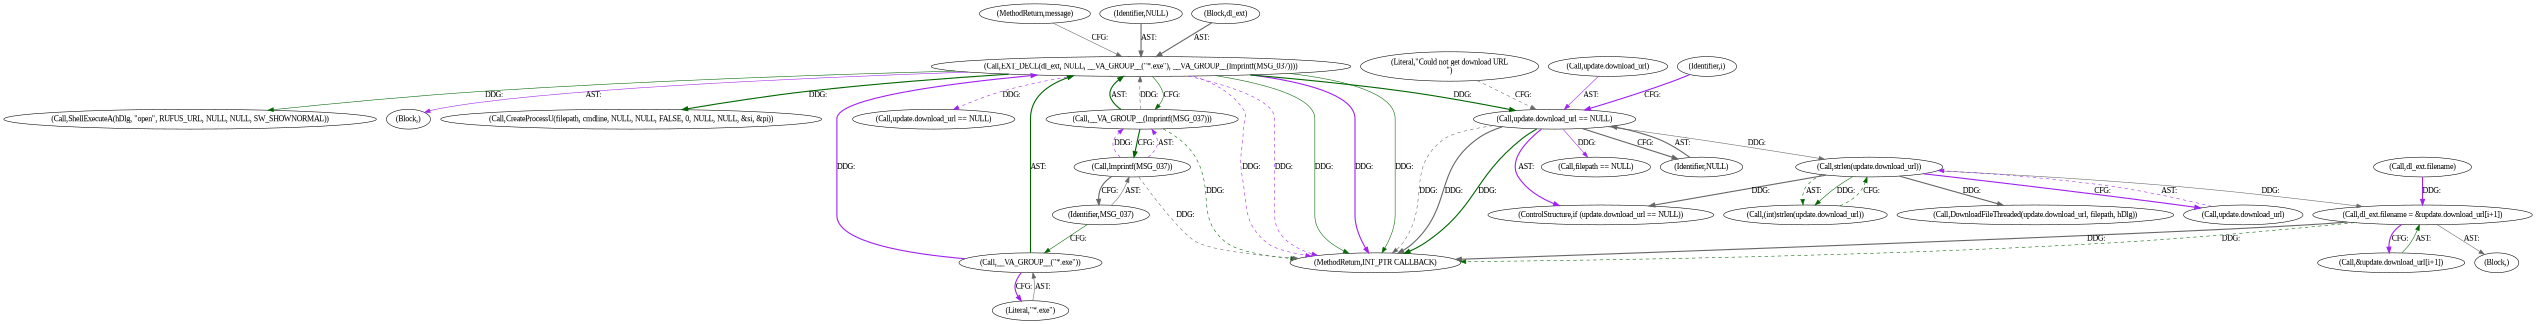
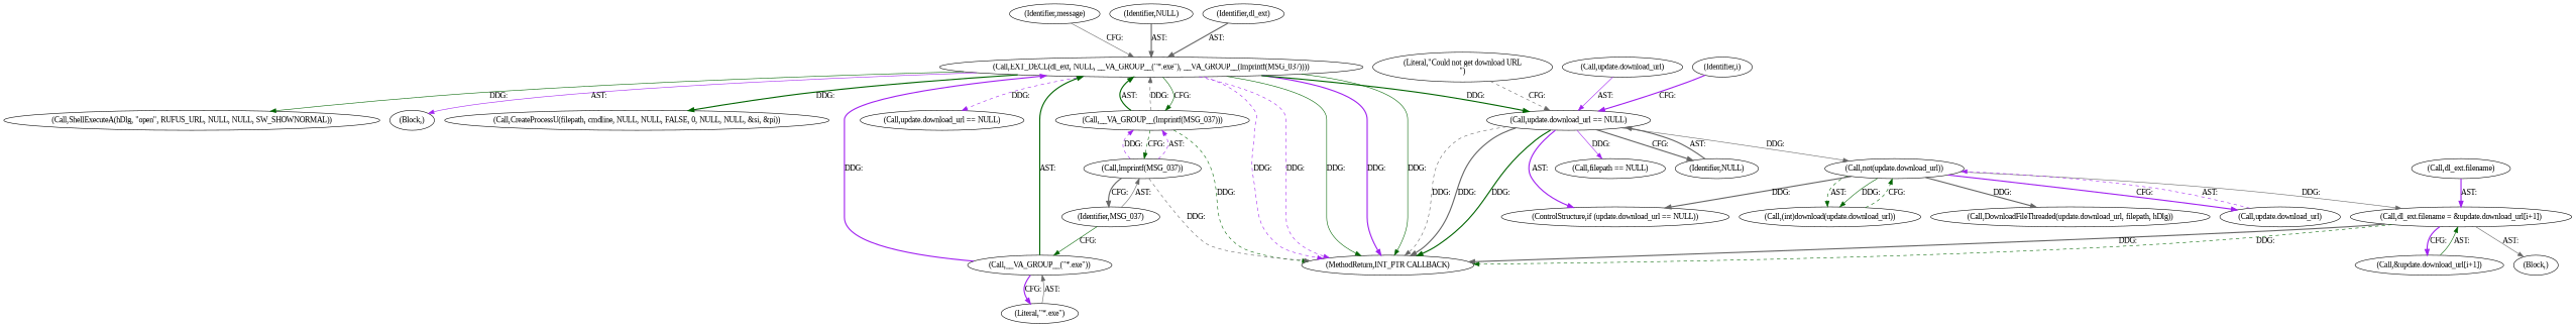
  digraph {
    fontname="Liberation Serif"
    node [fontname="Liberation Serif"]
    edge [color=gray40 fontname="Liberation Serif" style=bold]
    n1 [label="(Call,dl_ext.filename = &update.download_url[i+1])"]
    n2 [label="(Call,&update.download_url[i+1])"]
    n3 [label="(MethodReturn,INT_PTR CALLBACK)"]
    n4 [label="(Block,)"]
-   n5 [label="(Call,strlen(update.download_url))"]
+   n5 [label="(Call,not(update.download_url))"]
    n6 [label="(Call,update.download_url)"]
-   n7 [label="(Call,(int)strlen(update.download_url))"]
+   n7 [label="(Call,(int)download(update.download_url))"]
    n8 [label="(Call,DownloadFileThreaded(update.download_url, filepath, hDlg))"]
    n9 [label="(ControlStructure,if (update.download_url == NULL))"]
    n10 [label="(Call,update.download_url == NULL)"]
    n11 [label="(Call,filepath == NULL)"]
    n12 [label="(Identifier,NULL)"]
    n13 [label="(Call,EXT_DECL(dl_ext, NULL, __VA_GROUP__(\"*.exe\"), __VA_GROUP__(lmprintf(MSG_037))))"]
    n14 [label="(Call,__VA_GROUP__(lmprintf(MSG_037)))"]
    n15 [label="(Call,ShellExecuteA(hDlg, \"open\", RUFUS_URL, NULL, NULL, SW_SHOWNORMAL))"]
    n16 [label="(Block,)"]
    n17 [label="(Call,CreateProcessU(filepath, cmdline, NULL, NULL, FALSE, 0, NULL, NULL, &si, &pi))"]
    n18 [label="(Call,update.download_url == NULL)"]
    n19 [label="(Call,lmprintf(MSG_037))"]
    n20 [label="(Call,__VA_GROUP__(\"*.exe\"))"]
    n21 [label="(Literal,\"*.exe\")"]
    n22 [label="(Identifier,MSG_037)"]
-   n23 [label="(MethodReturn,message)"]
+   n23 [label="(Identifier,message)"]
    n24 [label="(Identifier,NULL)"]
    n25 [label="(Literal,\"Could not get download URL\n\")"]
    n26 [label="(Call,update.download_url)"]
    n27 [label="(Identifier,i)"]
-   n28 [label="(Block,dl_ext)"]
+   n28 [label="(Identifier,dl_ext)"]
    n29 [label="(Call,dl_ext.filename)"]
    n1 -> n2 [color=purple label="CFG: "]
    n1 -> n3 [label="DDG: "]
    n1 -> n3 [color=darkgreen label="DDG: " style=dashed]
    n1 -> n4 [label="AST: " style=solid]
    n2 -> n1 [color=darkgreen label="AST: " style=solid]
    n5 -> n1 [label="DDG: " style=solid]
    n5 -> n6 [color=purple label="CFG: "]
    n5 -> n7 [color=darkgreen label="AST: " style=dashed]
    n5 -> n7 [color=darkgreen label="DDG: " style=solid]
    n5 -> n8 [label="DDG: "]
    n5 -> n9 [label="DDG: "]
    n6 -> n5 [color=purple label="AST: " style=dashed]
    n7 -> n5 [color=darkgreen label="CFG: " style=dashed]
    n10 -> n3 [label="DDG: " style=dashed]
    n10 -> n3 [label="DDG: "]
    n10 -> n3 [color=darkgreen label="DDG: "]
    n10 -> n5 [label="DDG: " style=solid]
    n10 -> n9 [color=purple label="AST: "]
    n10 -> n11 [color=purple label="DDG: " style=solid]
    n10 -> n12 [label="CFG: "]
    n12 -> n10 [label="AST: "]
    n13 -> n3 [color=purple label="DDG: "]
    n13 -> n3 [color=darkgreen label="DDG: " style=solid]
    n13 -> n3 [color=purple label="DDG: " style=dashed]
    n13 -> n3 [color=purple label="DDG: " style=dashed]
    n13 -> n3 [color=darkgreen label="DDG: " style=solid]
    n13 -> n10 [color=darkgreen label="DDG: "]
    n13 -> n14 [color=darkgreen label="CFG: " style=solid]
    n13 -> n15 [color=darkgreen label="DDG: " style=solid]
    n13 -> n16 [color=purple label="AST: " style=solid]
    n13 -> n17 [color=darkgreen label="DDG: "]
    n13 -> n18 [color=purple label="DDG: " style=dashed]
    n14 -> n3 [color=darkgreen label="DDG: " style=dashed]
    n14 -> n13 [color=darkgreen label="AST: "]
    n14 -> n13 [label="DDG: " style=dashed]
-   n14 -> n19 [color=darkgreen label="CFG: "]
+   n14 -> n19 [color=darkgreen label="CFG: " style=dashed]
    n19 -> n3 [label="DDG: " style=dashed]
    n19 -> n14 [color=purple label="AST: " style=dashed]
    n19 -> n14 [color=purple label="DDG: " style=dashed]
    n19 -> n22 [label="CFG: "]
    n20 -> n13 [color=darkgreen label="AST: "]
    n20 -> n13 [color=purple label="DDG: "]
    n20 -> n21 [color=purple label="CFG: "]
    n21 -> n20 [label="AST: " style=solid]
    n22 -> n19 [label="AST: " style=solid]
    n22 -> n20 [color=darkgreen label="CFG: " style=solid]
    n23 -> n13 [label="CFG: " style=solid]
    n24 -> n13 [label="AST: "]
    n25 -> n10 [label="CFG: " style=dashed]
    n26 -> n10 [color=purple label="AST: " style=solid]
    n27 -> n10 [color=purple label="CFG: "]
    n28 -> n13 [label="AST: "]
-   n29 -> n1 [color=purple label="DDG: "]
+   n29 -> n1 [color=purple label="AST: "]
  }
